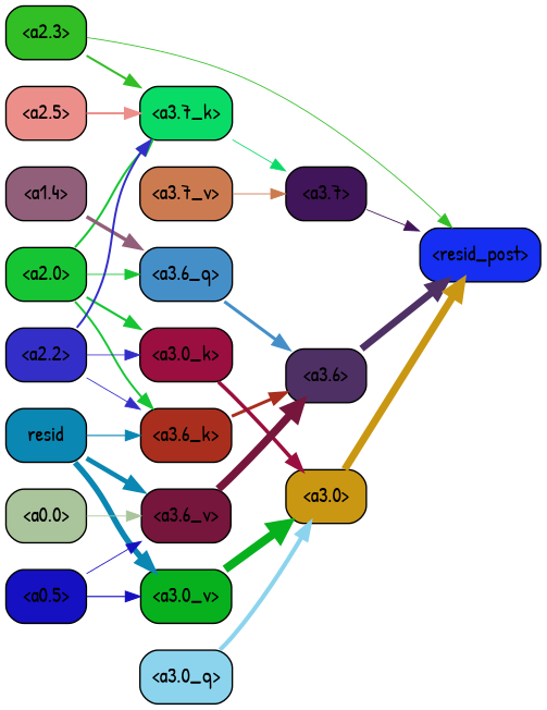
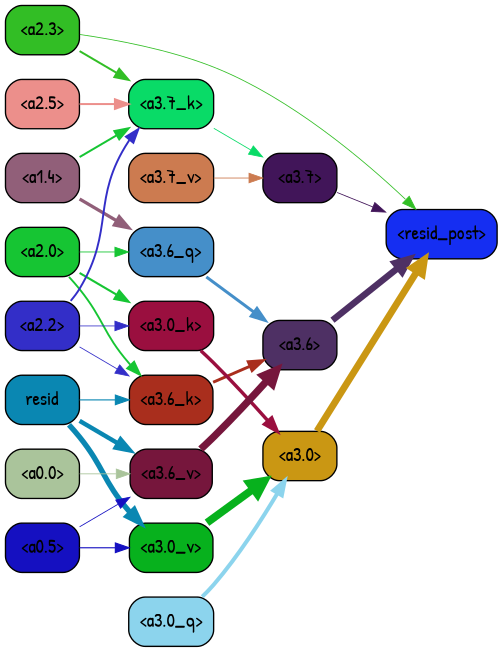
  strict digraph {
    fontname="Patrick Hand"
    rankdir=LR
    splines=true
    node [color=black fontname="Patrick Hand" shape=box style="filled, rounded"]
    edge [color="#16c533" fontname="Patrick Hand" penwidth=0.6]
    "<a3.7>" [fillcolor="#411559"]
    "<resid_post>" [fillcolor="#152ef2"]
    "<a3.6>" [fillcolor="#4e3064"]
    "<a3.0>" [fillcolor="#ca9713"]
    "<a2.3>" [fillcolor="#32be25"]
    "<a3.7_k>" [fillcolor="#09db67"]
    "<a3.6_q>" [fillcolor="#458fc9"]
    "<a3.0_q>" [fillcolor="#8cd4ed"]
    "<a3.6_k>" [fillcolor="#a92e1d"]
    "<a3.0_k>" [fillcolor="#9a0f3f"]
    "<a3.7_v>" [fillcolor="#cc7b50"]
    "<a3.6_v>" [fillcolor="#76163c"]
    "<a3.0_v>" [fillcolor="#07b11d"]
    "<a2.0>" [fillcolor="#16c533"]
    "<a1.4>" [fillcolor="#915f79"]
    "<a2.5>" [fillcolor="#ec8f8b"]
    "<a2.2>" [fillcolor="#332ec8"]
    n18 [fillcolor="#0a87b2" label=resid]
    "<a0.5>" [fillcolor="#1510c1"]
    "<a0.0>" [fillcolor="#aac49b"]
    "<a3.7>" -> "<resid_post>" [color="#411559"]
    "<a3.6>" -> "<resid_post>" [color="#4e3064" penwidth=4.749041676521301]
    "<a3.0>" -> "<resid_post>" [color="#ca9713" penwidth=5.004215121269226]
    "<a2.3>" -> "<resid_post>" [color="#32be25"]
    "<a2.3>" -> "<a3.7_k>" [color="#32be25" penwidth=1.4559586644172668]
    "<a3.7_k>" -> "<a3.7>" [color="#09db67"]
    "<a3.6_q>" -> "<a3.6>" [color="#458fc9" penwidth=2.199681341648102]
    "<a3.0_q>" -> "<a3.0>" [color="#8cd4ed" penwidth=2.9459195733070374]
    "<a3.6_k>" -> "<a3.6>" [color="#a92e1d" penwidth=2.13908451795578]
    "<a3.0_k>" -> "<a3.0>" [color="#9a0f3f" penwidth=2.520303964614868]
    "<a3.7_v>" -> "<a3.7>" [color="#cc7b50"]
    "<a3.6_v>" -> "<a3.6>" [color="#76163c" penwidth=5.297133803367615]
    "<a3.0_v>" -> "<a3.0>" [color="#07b11d" penwidth=5.680712580680847]
-   "<a2.0>" -> "<a3.7_k>" [penwidth=1.4582423567771912]
+   "<a1.4>" -> "<a3.7_k>" [penwidth=1.4582423567771912]
    "<a2.0>" -> "<a3.6_q>"
    "<a2.0>" -> "<a3.6_k>" [penwidth=1.3792681694030762]
    "<a2.0>" -> "<a3.0_k>" [penwidth=1.5433646440505981]
    "<a1.4>" -> "<a3.6_q>" [color="#915f79" penwidth=2.407962203025818]
    "<a2.5>" -> "<a3.7_k>" [color="#ec8f8b" penwidth=1.457568109035492]
    "<a2.2>" -> "<a3.7_k>" [color="#332ec8" penwidth=1.4199435114860535]
    "<a2.2>" -> "<a3.6_k>" [color="#332ec8"]
    "<a2.2>" -> "<a3.0_k>" [color="#332ec8"]
    n18 -> "<a3.6_k>" [color="#0a87b2" penwidth=0.8273519277572632]
    n18 -> "<a3.6_v>" [color="#0a87b2" penwidth=3.2414157912135124]
    n18 -> "<a3.0_v>" [color="#0a87b2" penwidth=3.929257571697235]
    "<a0.5>" -> "<a3.6_v>" [color="#1510c1"]
    "<a0.5>" -> "<a3.0_v>" [color="#1510c1" penwidth=0.8535017371177673]
    "<a0.0>" -> "<a3.6_v>" [color="#aac49b"]
  }
